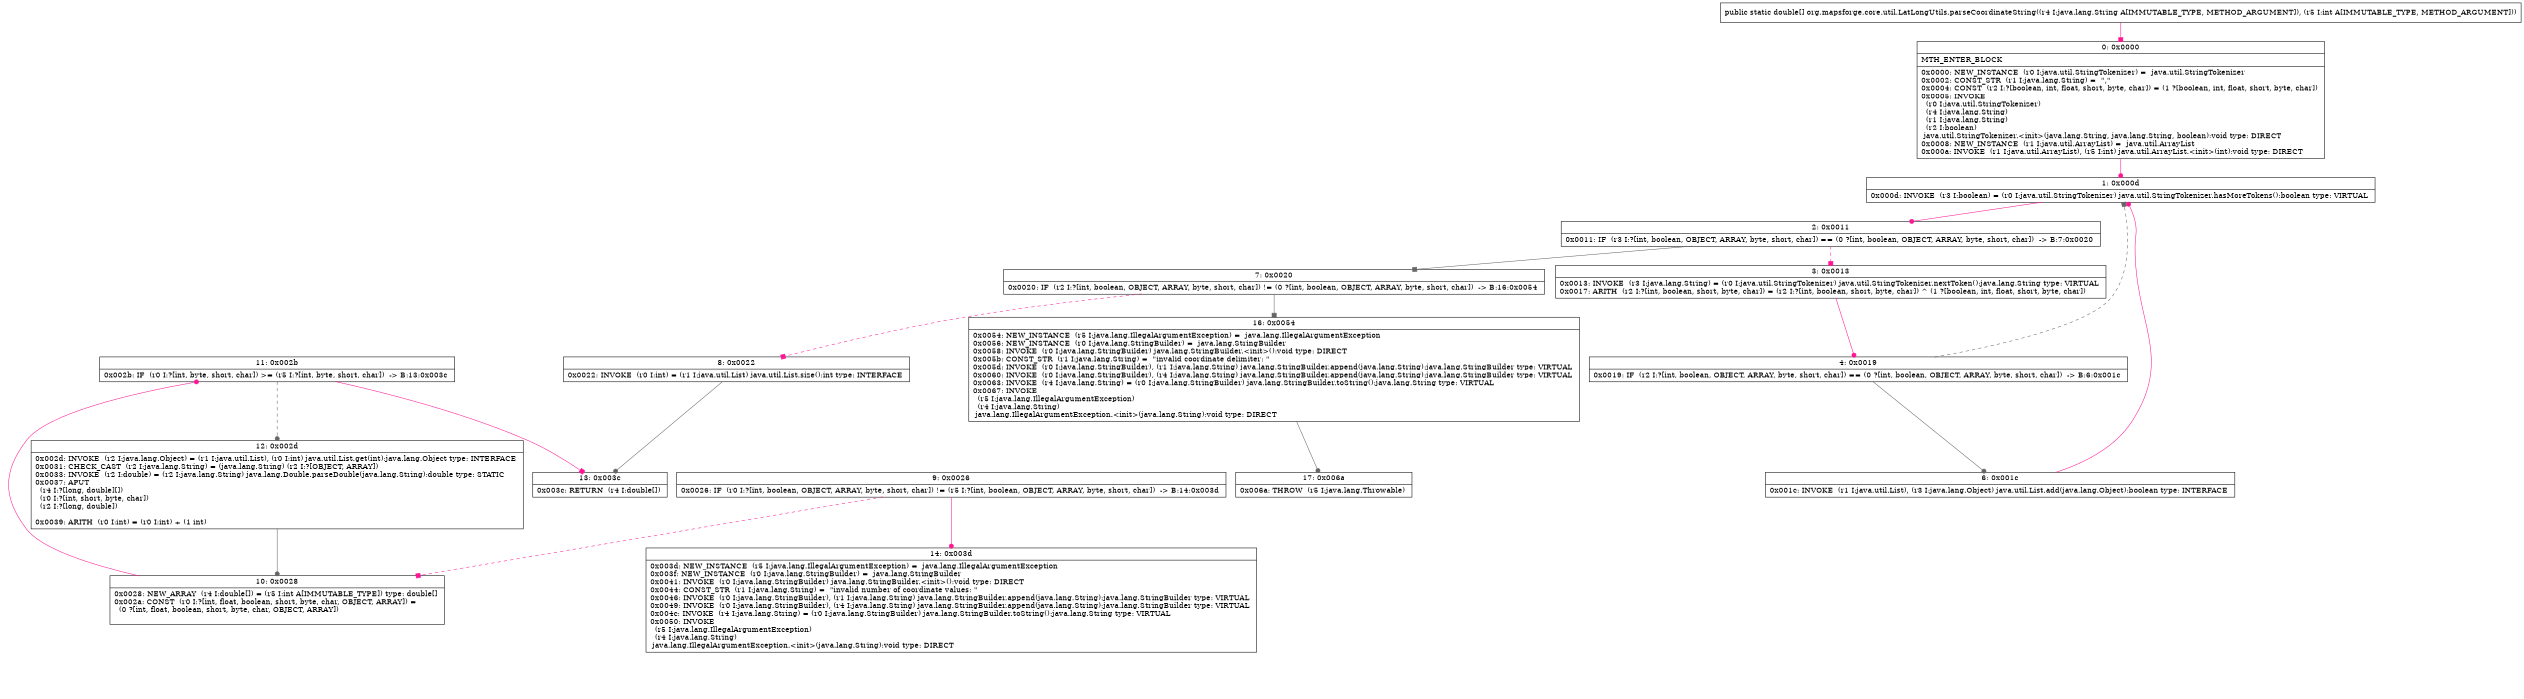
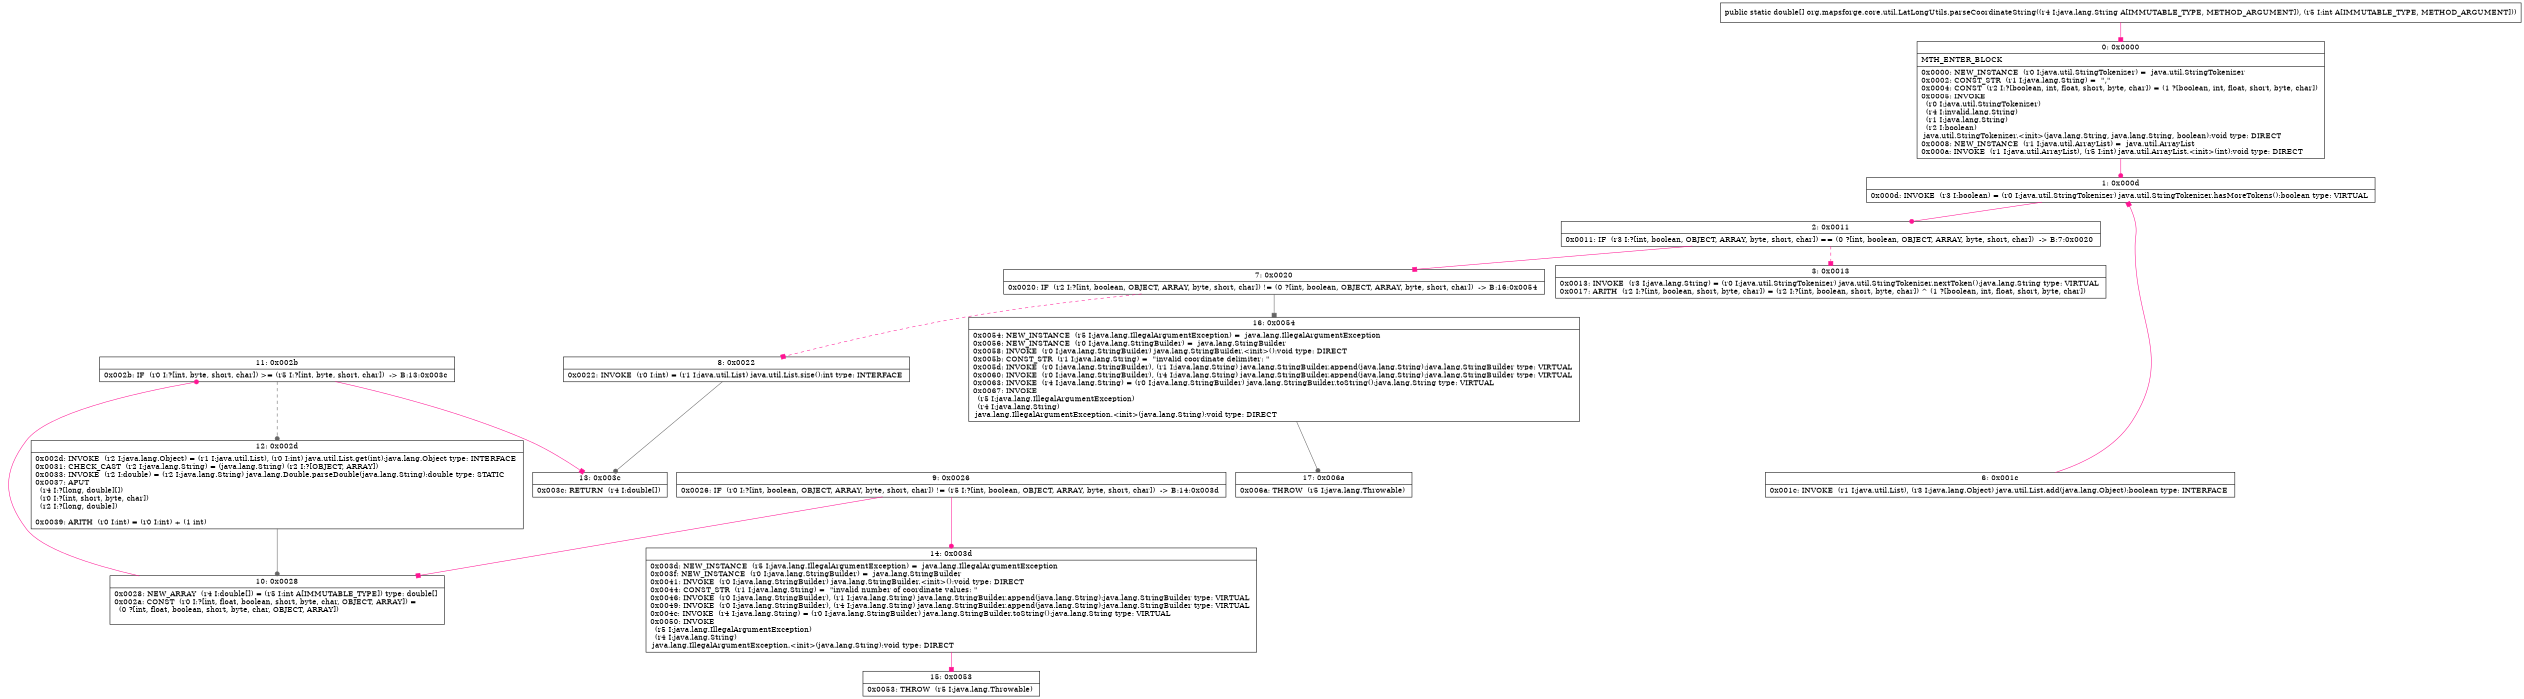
  digraph {
    node [shape=record]
    edge [arrowhead=dot color=deeppink]
-   n1 [label="{0\:\ 0x0000|MTH_ENTER_BLOCK\l|0x0000: NEW_INSTANCE  (r0 I:java.util.StringTokenizer) =  java.util.StringTokenizer \l0x0002: CONST_STR  (r1 I:java.lang.String) =  \",\" \l0x0004: CONST  (r2 I:?[boolean, int, float, short, byte, char]) = (1 ?[boolean, int, float, short, byte, char]) \l0x0005: INVOKE  \l  (r0 I:java.util.StringTokenizer)\l  (r4 I:java.lang.String)\l  (r1 I:java.lang.String)\l  (r2 I:boolean)\l java.util.StringTokenizer.\<init\>(java.lang.String, java.lang.String, boolean):void type: DIRECT \l0x0008: NEW_INSTANCE  (r1 I:java.util.ArrayList) =  java.util.ArrayList \l0x000a: INVOKE  (r1 I:java.util.ArrayList), (r5 I:int) java.util.ArrayList.\<init\>(int):void type: DIRECT \l}"]
+   n1 [label="{0\:\ 0x0000|MTH_ENTER_BLOCK\l|0x0000: NEW_INSTANCE  (r0 I:java.util.StringTokenizer) =  java.util.StringTokenizer \l0x0002: CONST_STR  (r1 I:java.lang.String) =  \",\" \l0x0004: CONST  (r2 I:?[boolean, int, float, short, byte, char]) = (1 ?[boolean, int, float, short, byte, char]) \l0x0005: INVOKE  \l  (r0 I:java.util.StringTokenizer)\l  (r4 I:invalid.lang.String)\l  (r1 I:java.lang.String)\l  (r2 I:boolean)\l java.util.StringTokenizer.\<init\>(java.lang.String, java.lang.String, boolean):void type: DIRECT \l0x0008: NEW_INSTANCE  (r1 I:java.util.ArrayList) =  java.util.ArrayList \l0x000a: INVOKE  (r1 I:java.util.ArrayList), (r5 I:int) java.util.ArrayList.\<init\>(int):void type: DIRECT \l}"]
    n2 [label="{1\:\ 0x000d|0x000d: INVOKE  (r3 I:boolean) = (r0 I:java.util.StringTokenizer) java.util.StringTokenizer.hasMoreTokens():boolean type: VIRTUAL \l}"]
    n3 [label="{2\:\ 0x0011|0x0011: IF  (r3 I:?[int, boolean, OBJECT, ARRAY, byte, short, char]) == (0 ?[int, boolean, OBJECT, ARRAY, byte, short, char])  \-\> B:7:0x0020 \l}"]
    n4 [label="{3\:\ 0x0013|0x0013: INVOKE  (r3 I:java.lang.String) = (r0 I:java.util.StringTokenizer) java.util.StringTokenizer.nextToken():java.lang.String type: VIRTUAL \l0x0017: ARITH  (r2 I:?[int, boolean, short, byte, char]) = (r2 I:?[int, boolean, short, byte, char]) ^ (1 ?[boolean, int, float, short, byte, char]) \l}"]
    n5 [label="{7\:\ 0x0020|0x0020: IF  (r2 I:?[int, boolean, OBJECT, ARRAY, byte, short, char]) != (0 ?[int, boolean, OBJECT, ARRAY, byte, short, char])  \-\> B:16:0x0054 \l}"]
-   n6 [label="{4\:\ 0x0019|0x0019: IF  (r2 I:?[int, boolean, OBJECT, ARRAY, byte, short, char]) == (0 ?[int, boolean, OBJECT, ARRAY, byte, short, char])  \-\> B:6:0x001c \l}"]
    n7 [label="{8\:\ 0x0022|0x0022: INVOKE  (r0 I:int) = (r1 I:java.util.List) java.util.List.size():int type: INTERFACE \l}"]
    n8 [label="{16\:\ 0x0054|0x0054: NEW_INSTANCE  (r5 I:java.lang.IllegalArgumentException) =  java.lang.IllegalArgumentException \l0x0056: NEW_INSTANCE  (r0 I:java.lang.StringBuilder) =  java.lang.StringBuilder \l0x0058: INVOKE  (r0 I:java.lang.StringBuilder) java.lang.StringBuilder.\<init\>():void type: DIRECT \l0x005b: CONST_STR  (r1 I:java.lang.String) =  \"invalid coordinate delimiter: \" \l0x005d: INVOKE  (r0 I:java.lang.StringBuilder), (r1 I:java.lang.String) java.lang.StringBuilder.append(java.lang.String):java.lang.StringBuilder type: VIRTUAL \l0x0060: INVOKE  (r0 I:java.lang.StringBuilder), (r4 I:java.lang.String) java.lang.StringBuilder.append(java.lang.String):java.lang.StringBuilder type: VIRTUAL \l0x0063: INVOKE  (r4 I:java.lang.String) = (r0 I:java.lang.StringBuilder) java.lang.StringBuilder.toString():java.lang.String type: VIRTUAL \l0x0067: INVOKE  \l  (r5 I:java.lang.IllegalArgumentException)\l  (r4 I:java.lang.String)\l java.lang.IllegalArgumentException.\<init\>(java.lang.String):void type: DIRECT \l}"]
    n9 [label="{6\:\ 0x001c|0x001c: INVOKE  (r1 I:java.util.List), (r3 I:java.lang.Object) java.util.List.add(java.lang.Object):boolean type: INTERFACE \l}"]
    n10 [label="{13\:\ 0x003c|0x003c: RETURN  (r4 I:double[]) \l}"]
    n11 [label="{17\:\ 0x006a|0x006a: THROW  (r5 I:java.lang.Throwable) \l}"]
    n12 [label="{9\:\ 0x0026|0x0026: IF  (r0 I:?[int, boolean, OBJECT, ARRAY, byte, short, char]) != (r5 I:?[int, boolean, OBJECT, ARRAY, byte, short, char])  \-\> B:14:0x003d \l}"]
    n13 [label="{10\:\ 0x0028|0x0028: NEW_ARRAY  (r4 I:double[]) = (r5 I:int A[IMMUTABLE_TYPE]) type: double[] \l0x002a: CONST  (r0 I:?[int, float, boolean, short, byte, char, OBJECT, ARRAY]) = \l  (0 ?[int, float, boolean, short, byte, char, OBJECT, ARRAY])\l \l}"]
    n14 [label="{14\:\ 0x003d|0x003d: NEW_INSTANCE  (r5 I:java.lang.IllegalArgumentException) =  java.lang.IllegalArgumentException \l0x003f: NEW_INSTANCE  (r0 I:java.lang.StringBuilder) =  java.lang.StringBuilder \l0x0041: INVOKE  (r0 I:java.lang.StringBuilder) java.lang.StringBuilder.\<init\>():void type: DIRECT \l0x0044: CONST_STR  (r1 I:java.lang.String) =  \"invalid number of coordinate values: \" \l0x0046: INVOKE  (r0 I:java.lang.StringBuilder), (r1 I:java.lang.String) java.lang.StringBuilder.append(java.lang.String):java.lang.StringBuilder type: VIRTUAL \l0x0049: INVOKE  (r0 I:java.lang.StringBuilder), (r4 I:java.lang.String) java.lang.StringBuilder.append(java.lang.String):java.lang.StringBuilder type: VIRTUAL \l0x004c: INVOKE  (r4 I:java.lang.String) = (r0 I:java.lang.StringBuilder) java.lang.StringBuilder.toString():java.lang.String type: VIRTUAL \l0x0050: INVOKE  \l  (r5 I:java.lang.IllegalArgumentException)\l  (r4 I:java.lang.String)\l java.lang.IllegalArgumentException.\<init\>(java.lang.String):void type: DIRECT \l}"]
    n15 [label="{11\:\ 0x002b|0x002b: IF  (r0 I:?[int, byte, short, char]) \>= (r5 I:?[int, byte, short, char])  \-\> B:13:0x003c \l}"]
+   n16 [label="{15\:\ 0x0053|0x0053: THROW  (r5 I:java.lang.Throwable) \l}"]
    n17 [label="{12\:\ 0x002d|0x002d: INVOKE  (r2 I:java.lang.Object) = (r1 I:java.util.List), (r0 I:int) java.util.List.get(int):java.lang.Object type: INTERFACE \l0x0031: CHECK_CAST  (r2 I:java.lang.String) = (java.lang.String) (r2 I:?[OBJECT, ARRAY]) \l0x0033: INVOKE  (r2 I:double) = (r2 I:java.lang.String) java.lang.Double.parseDouble(java.lang.String):double type: STATIC \l0x0037: APUT  \l  (r4 I:?[long, double][])\l  (r0 I:?[int, short, byte, char])\l  (r2 I:?[long, double])\l \l0x0039: ARITH  (r0 I:int) = (r0 I:int) + (1 int) \l}"]
    n18 [label="{public static double[] org.mapsforge.core.util.LatLongUtils.parseCoordinateString((r4 I:java.lang.String A[IMMUTABLE_TYPE, METHOD_ARGUMENT]), (r5 I:int A[IMMUTABLE_TYPE, METHOD_ARGUMENT])) }"]
    n1 -> n2
    n2 -> n3
    n3 -> n4 [arrowhead=box style=dashed]
-   n3 -> n5 [arrowhead=box color=gray40]
-   n4 -> n6
+   n3 -> n5 [arrowhead=box]
    n5 -> n7 [arrowhead=box style=dashed]
    n5 -> n8 [arrowhead=box color=gray40]
-   n6 -> n2 [arrowhead=box color=gray40 style=dashed]
-   n6 -> n9 [color=gray40]
    n7 -> n10 [color=gray40]
    n8 -> n11 [color=gray40]
-   n9 -> n2
-   n12 -> n13 [arrowhead=box style=dashed]
+   n9 -> n2 [arrowhead=box]
+   n12 -> n13 [arrowhead=box style=solid]
    n12 -> n14
    n13 -> n15
+   n14 -> n16 [arrowhead=box]
    n15 -> n10 [arrowhead=box]
    n15 -> n17 [color=gray40 style=dashed]
    n17 -> n13 [color=gray40]
    n18 -> n1 [arrowhead=box]
  }
